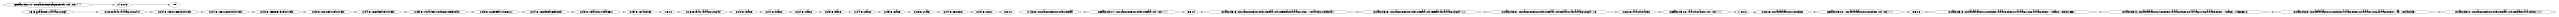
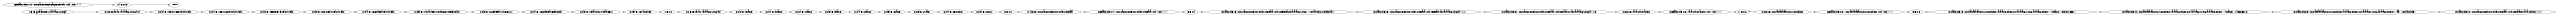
  digraph {
    rankdir=LR
    "r15 := @parameter0: java.lang.String[]"
    "$r0 = newarray (java.lang.String)[10]"
    "$r0[0] = \"\u9879\u76ee\u540d\u79f0\""
    "$r0[1] = \"\u697c\u680b\u540d\u79f0\""
    "$r0[2] = \"\u5355\u5143\u540d\u79f0\""
    "$r0[3] = \"\u697c\u5c42\u540d\u79f0\""
    "$r0[4] = \"\u623f\u95f4\u540d\u79f0\""
    "$r0[5] = \"\u4e1a\u4e3b/\u79df\u6237\u59d3\u540d\""
    "$r0[6] = \"\u623f\u95f4\u72b6\u6001\""
    "$r0[7] = \"\u623f\u95f4\u529f\u80fd\""
    "$r0[8] = \"\u8ba4\u8bc1\u4eba\u6570\""
    "$r0[9] = \"\u6d4b\u8bd5\""
    "r1 = $r0"
    "$r2 = newarray (java.lang.String)[9]"
    "$r2[0] = \"hName\""
    "$r2[1] = \"bName\""
    "$r2[2] = \"uName\""
    "$r2[3] = \"fName\""
    "$r2[4] = \"pName\""
    "$r2[5] = \"cName\""
    "$r2[6] = \"pState\""
    "$r2[7] = \"pFunction\""
    "$r2[8] = \"pNum\""
    "r3 = $r2"
    "$r4 = new com.pancm.excel.NoModelWriteData"
    "specialinvoke $r4.<com.pancm.excel.NoModelWriteData: void <init>()>()"
    "r5 = $r4"
    "virtualinvoke r5.<com.pancm.excel.NoModelWriteData: void setFileName(java.lang.String)>(\"\u8ba4\u8bc1\u7edf\u8ba1\")"
    "virtualinvoke r5.<com.pancm.excel.NoModelWriteData: void setHeadMap(java.lang.String[])>(r1)"
    "virtualinvoke r5.<com.pancm.excel.NoModelWriteData: void setDataStrMap(java.lang.String[])>(r3)"
    "$r6 = new java.util.ArrayList"
    "specialinvoke $r6.<java.util.ArrayList: void <init>()>()"
    "r7 = $r6"
    "$r8 = new com.alibaba.fastjson.JSONObject"
    "specialinvoke $r8.<com.alibaba.fastjson.JSONObject: void <init>()>()"
    "r9 = $r8"
    "virtualinvoke r9.<com.alibaba.fastjson.JSONObject: java.lang.Object put(java.lang.String,java.lang.Object)>(\"hName\", \"\u9879\u76ee1\")"
    "virtualinvoke r9.<com.alibaba.fastjson.JSONObject: java.lang.Object put(java.lang.String,java.lang.Object)>(\"bName\", \"\u4e8c\u697c\")"
    "virtualinvoke r9.<com.alibaba.fastjson.JSONObject: java.lang.Object put(java.lang.String,java.lang.Object)>(\"aa\", \"\u6d4b\u8bd5\")"
    "virtualinvoke r5.<com.pancm.excel.NoModelWriteData: void setDataList(java.util.List)>(r7)"
    "specialinvoke $r13.<com.pancm.excel.EasyExcelUtils: void <init>()>()"
    "r14 = $r13"
-   return [label=util]
+   return
    "r15 := @parameter0: java.lang.String[]" -> "$r0 = newarray (java.lang.String)[10]"
    "$r0 = newarray (java.lang.String)[10]" -> "$r0[0] = \"\u9879\u76ee\u540d\u79f0\""
    "$r0[0] = \"\u9879\u76ee\u540d\u79f0\"" -> "$r0[1] = \"\u697c\u680b\u540d\u79f0\""
    "$r0[1] = \"\u697c\u680b\u540d\u79f0\"" -> "$r0[2] = \"\u5355\u5143\u540d\u79f0\""
    "$r0[2] = \"\u5355\u5143\u540d\u79f0\"" -> "$r0[3] = \"\u697c\u5c42\u540d\u79f0\""
    "$r0[3] = \"\u697c\u5c42\u540d\u79f0\"" -> "$r0[4] = \"\u623f\u95f4\u540d\u79f0\""
    "$r0[4] = \"\u623f\u95f4\u540d\u79f0\"" -> "$r0[5] = \"\u4e1a\u4e3b/\u79df\u6237\u59d3\u540d\""
    "$r0[5] = \"\u4e1a\u4e3b/\u79df\u6237\u59d3\u540d\"" -> "$r0[6] = \"\u623f\u95f4\u72b6\u6001\""
    "$r0[6] = \"\u623f\u95f4\u72b6\u6001\"" -> "$r0[7] = \"\u623f\u95f4\u529f\u80fd\""
    "$r0[7] = \"\u623f\u95f4\u529f\u80fd\"" -> "$r0[8] = \"\u8ba4\u8bc1\u4eba\u6570\""
    "$r0[8] = \"\u8ba4\u8bc1\u4eba\u6570\"" -> "$r0[9] = \"\u6d4b\u8bd5\""
    "$r0[9] = \"\u6d4b\u8bd5\"" -> "r1 = $r0"
    "r1 = $r0" -> "$r2 = newarray (java.lang.String)[9]"
    "$r2 = newarray (java.lang.String)[9]" -> "$r2[0] = \"hName\""
    "$r2[0] = \"hName\"" -> "$r2[1] = \"bName\""
    "$r2[1] = \"bName\"" -> "$r2[2] = \"uName\""
    "$r2[2] = \"uName\"" -> "$r2[3] = \"fName\""
    "$r2[3] = \"fName\"" -> "$r2[4] = \"pName\""
    "$r2[4] = \"pName\"" -> "$r2[5] = \"cName\""
    "$r2[5] = \"cName\"" -> "$r2[6] = \"pState\""
    "$r2[6] = \"pState\"" -> "$r2[7] = \"pFunction\""
    "$r2[7] = \"pFunction\"" -> "$r2[8] = \"pNum\""
    "$r2[8] = \"pNum\"" -> "r3 = $r2"
+   "r3 = $r2" -> "$r4 = new com.pancm.excel.NoModelWriteData"
    "$r4 = new com.pancm.excel.NoModelWriteData" -> "specialinvoke $r4.<com.pancm.excel.NoModelWriteData: void <init>()>()"
    "specialinvoke $r4.<com.pancm.excel.NoModelWriteData: void <init>()>()" -> "r5 = $r4"
    "r5 = $r4" -> "virtualinvoke r5.<com.pancm.excel.NoModelWriteData: void setFileName(java.lang.String)>(\"\u8ba4\u8bc1\u7edf\u8ba1\")"
    "virtualinvoke r5.<com.pancm.excel.NoModelWriteData: void setFileName(java.lang.String)>(\"\u8ba4\u8bc1\u7edf\u8ba1\")" -> "virtualinvoke r5.<com.pancm.excel.NoModelWriteData: void setHeadMap(java.lang.String[])>(r1)"
    "virtualinvoke r5.<com.pancm.excel.NoModelWriteData: void setHeadMap(java.lang.String[])>(r1)" -> "virtualinvoke r5.<com.pancm.excel.NoModelWriteData: void setDataStrMap(java.lang.String[])>(r3)"
    "virtualinvoke r5.<com.pancm.excel.NoModelWriteData: void setDataStrMap(java.lang.String[])>(r3)" -> "$r6 = new java.util.ArrayList"
    "$r6 = new java.util.ArrayList" -> "specialinvoke $r6.<java.util.ArrayList: void <init>()>()"
    "specialinvoke $r6.<java.util.ArrayList: void <init>()>()" -> "r7 = $r6"
-   "r7 = $r6" -> "$r8 = new com.alibaba.fastjson.JSONObject"
+   "$r8 = new com.alibaba.fastjson.JSONObject" -> "r7 = $r6"
    "$r8 = new com.alibaba.fastjson.JSONObject" -> "specialinvoke $r8.<com.alibaba.fastjson.JSONObject: void <init>()>()"
    "specialinvoke $r8.<com.alibaba.fastjson.JSONObject: void <init>()>()" -> "r9 = $r8"
    "r9 = $r8" -> "virtualinvoke r9.<com.alibaba.fastjson.JSONObject: java.lang.Object put(java.lang.String,java.lang.Object)>(\"hName\", \"\u9879\u76ee1\")"
    "virtualinvoke r9.<com.alibaba.fastjson.JSONObject: java.lang.Object put(java.lang.String,java.lang.Object)>(\"hName\", \"\u9879\u76ee1\")" -> "virtualinvoke r9.<com.alibaba.fastjson.JSONObject: java.lang.Object put(java.lang.String,java.lang.Object)>(\"bName\", \"\u4e8c\u697c\")"
    "virtualinvoke r9.<com.alibaba.fastjson.JSONObject: java.lang.Object put(java.lang.String,java.lang.Object)>(\"bName\", \"\u4e8c\u697c\")" -> "virtualinvoke r9.<com.alibaba.fastjson.JSONObject: java.lang.Object put(java.lang.String,java.lang.Object)>(\"aa\", \"\u6d4b\u8bd5\")"
    "virtualinvoke r9.<com.alibaba.fastjson.JSONObject: java.lang.Object put(java.lang.String,java.lang.Object)>(\"aa\", \"\u6d4b\u8bd5\")" -> "virtualinvoke r5.<com.pancm.excel.NoModelWriteData: void setDataList(java.util.List)>(r7)"
    "specialinvoke $r13.<com.pancm.excel.EasyExcelUtils: void <init>()>()" -> "r14 = $r13"
    "r14 = $r13" -> return
  }
